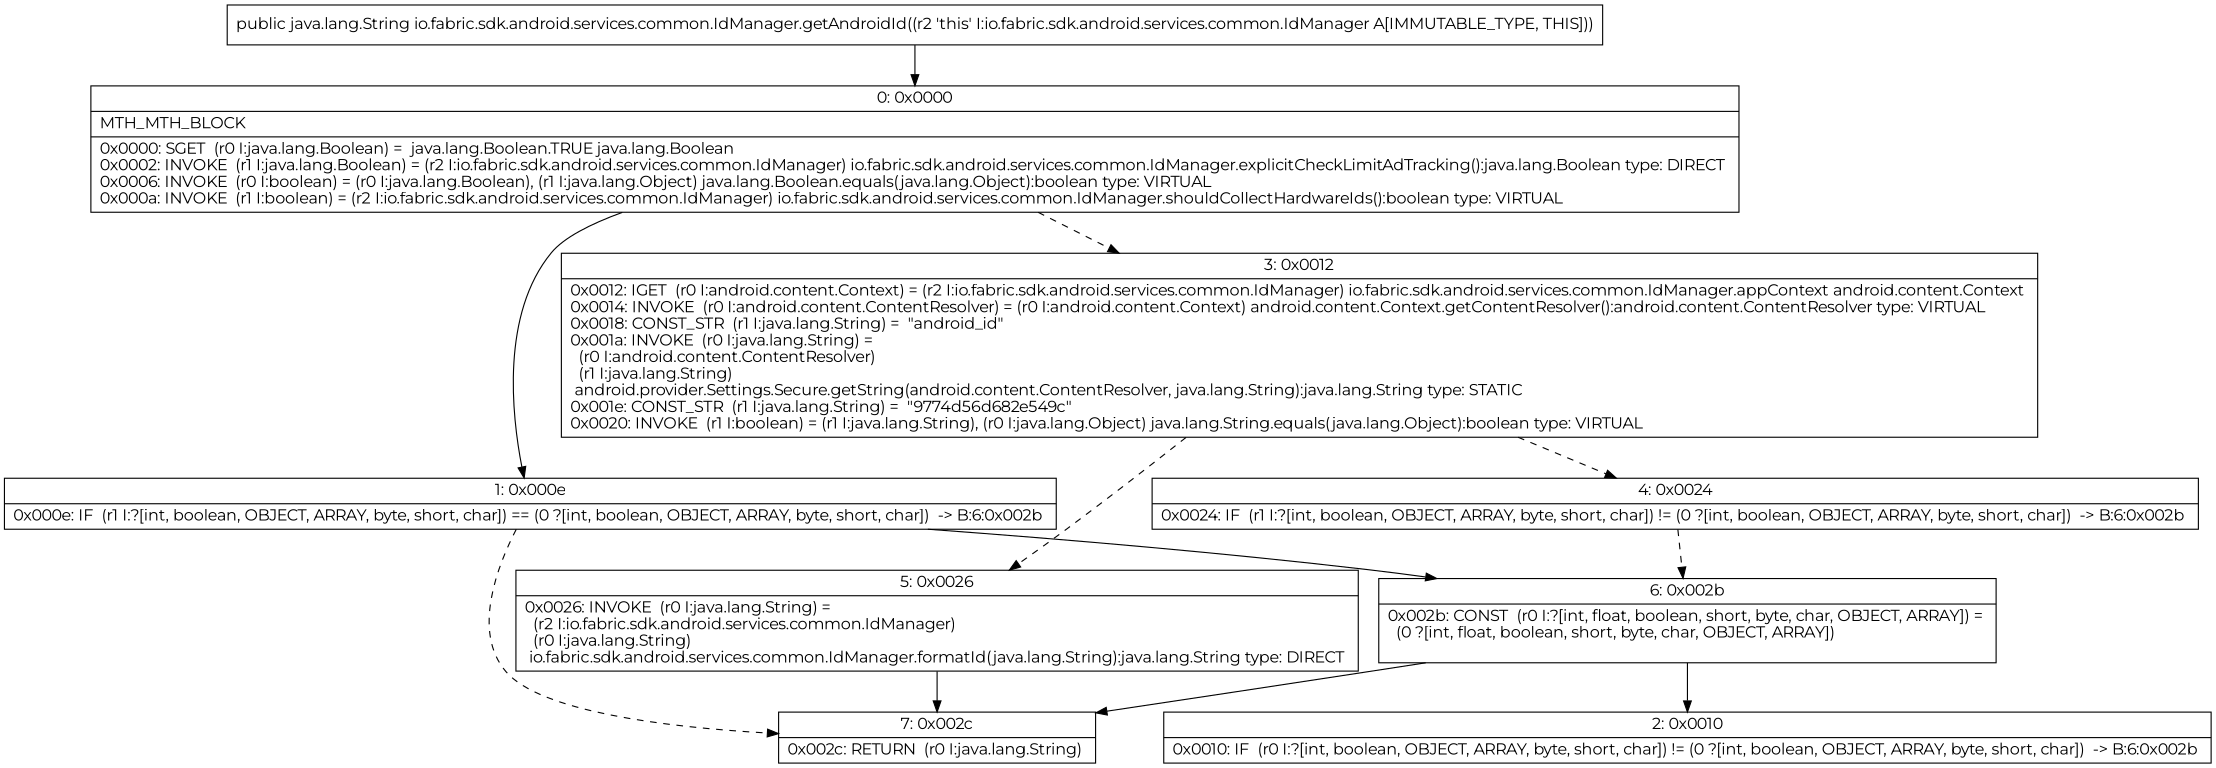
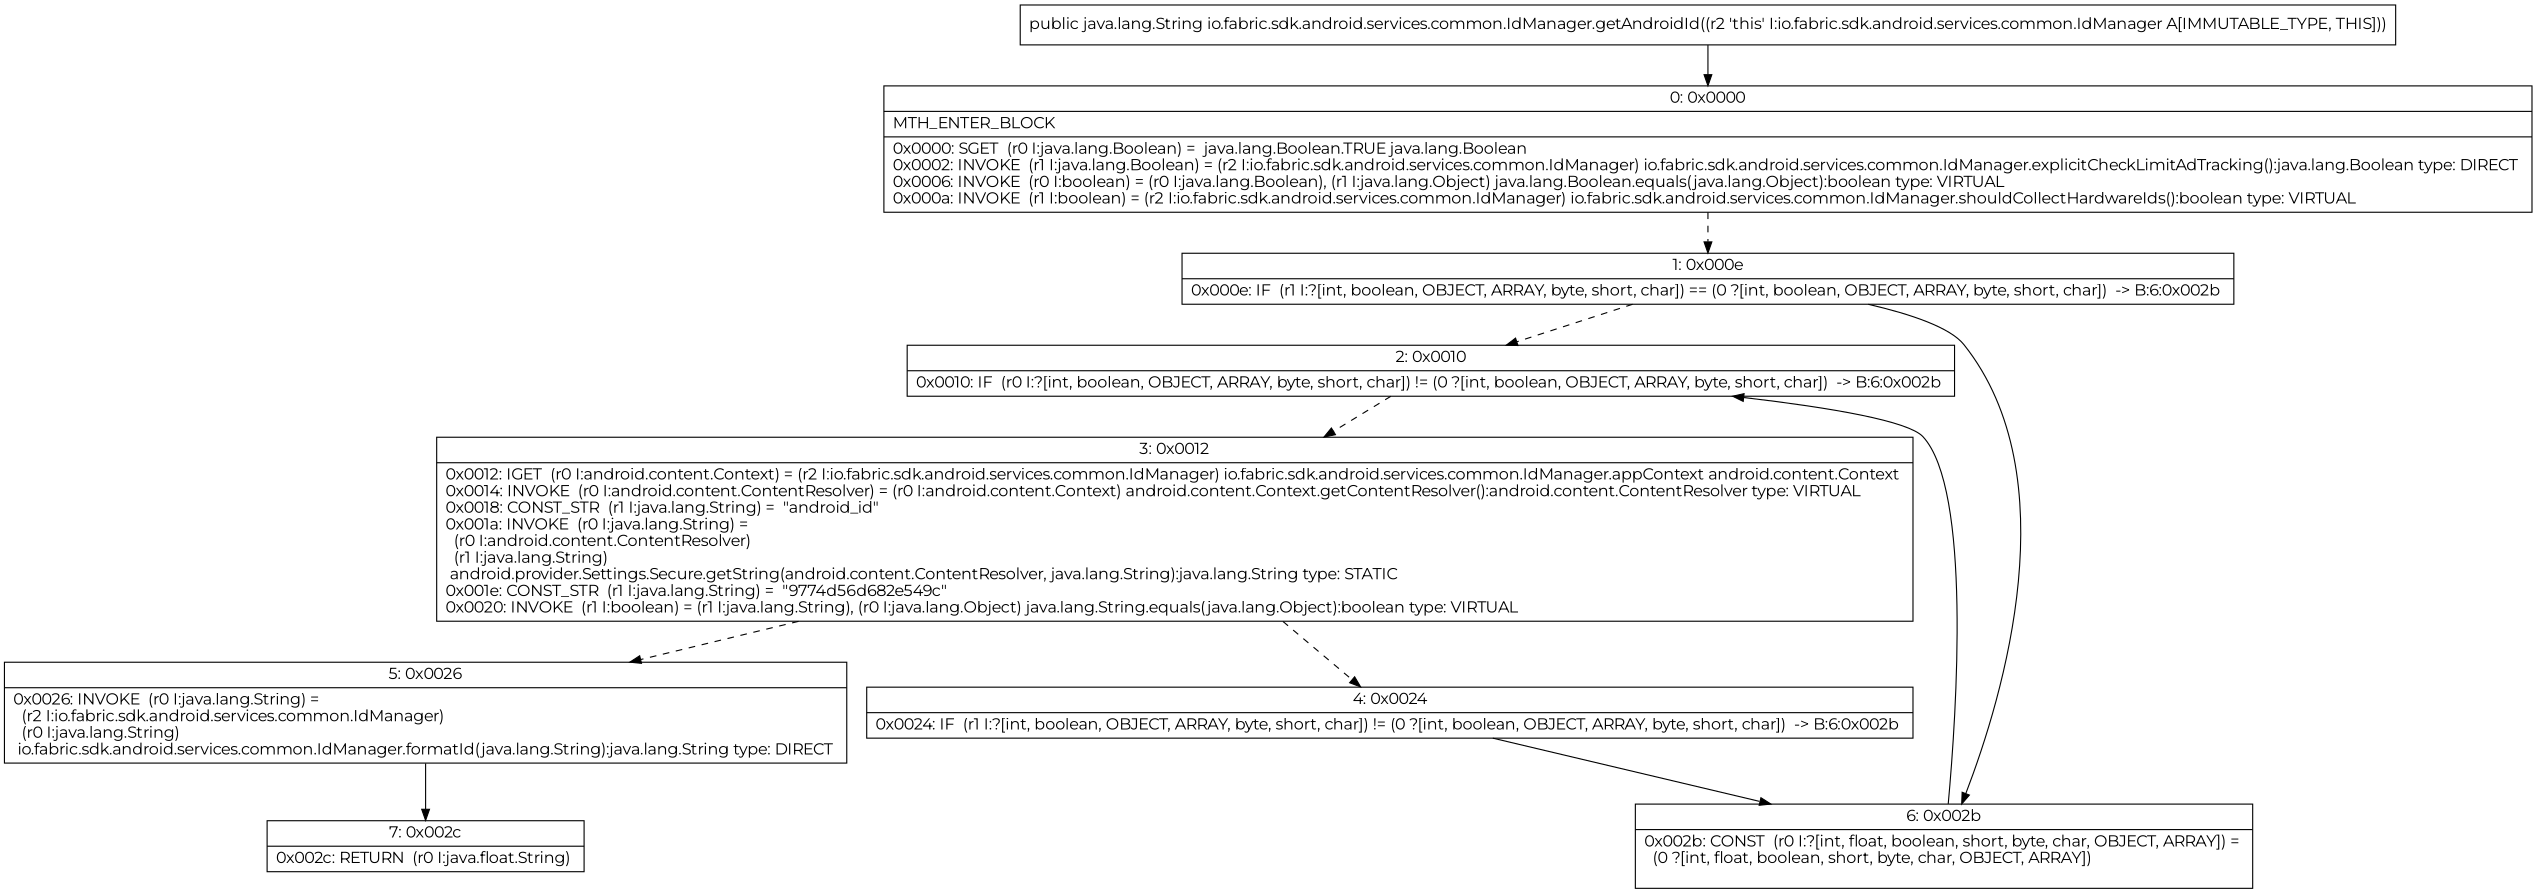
  digraph {
    fontname=Montserrat
    node [fontname=Montserrat shape=record]
    edge [fontname=Montserrat]
-   n1 [label="{0\:\ 0x0000|MTH_MTH_BLOCK\l|0x0000: SGET  (r0 I:java.lang.Boolean) =  java.lang.Boolean.TRUE java.lang.Boolean \l0x0002: INVOKE  (r1 I:java.lang.Boolean) = (r2 I:io.fabric.sdk.android.services.common.IdManager) io.fabric.sdk.android.services.common.IdManager.explicitCheckLimitAdTracking():java.lang.Boolean type: DIRECT \l0x0006: INVOKE  (r0 I:boolean) = (r0 I:java.lang.Boolean), (r1 I:java.lang.Object) java.lang.Boolean.equals(java.lang.Object):boolean type: VIRTUAL \l0x000a: INVOKE  (r1 I:boolean) = (r2 I:io.fabric.sdk.android.services.common.IdManager) io.fabric.sdk.android.services.common.IdManager.shouldCollectHardwareIds():boolean type: VIRTUAL \l}"]
+   n1 [label="{0\:\ 0x0000|MTH_ENTER_BLOCK\l|0x0000: SGET  (r0 I:java.lang.Boolean) =  java.lang.Boolean.TRUE java.lang.Boolean \l0x0002: INVOKE  (r1 I:java.lang.Boolean) = (r2 I:io.fabric.sdk.android.services.common.IdManager) io.fabric.sdk.android.services.common.IdManager.explicitCheckLimitAdTracking():java.lang.Boolean type: DIRECT \l0x0006: INVOKE  (r0 I:boolean) = (r0 I:java.lang.Boolean), (r1 I:java.lang.Object) java.lang.Boolean.equals(java.lang.Object):boolean type: VIRTUAL \l0x000a: INVOKE  (r1 I:boolean) = (r2 I:io.fabric.sdk.android.services.common.IdManager) io.fabric.sdk.android.services.common.IdManager.shouldCollectHardwareIds():boolean type: VIRTUAL \l}"]
    n2 [label="{1\:\ 0x000e|0x000e: IF  (r1 I:?[int, boolean, OBJECT, ARRAY, byte, short, char]) == (0 ?[int, boolean, OBJECT, ARRAY, byte, short, char])  \-\> B:6:0x002b \l}"]
    n3 [label="{2\:\ 0x0010|0x0010: IF  (r0 I:?[int, boolean, OBJECT, ARRAY, byte, short, char]) != (0 ?[int, boolean, OBJECT, ARRAY, byte, short, char])  \-\> B:6:0x002b \l}"]
    n4 [label="{6\:\ 0x002b|0x002b: CONST  (r0 I:?[int, float, boolean, short, byte, char, OBJECT, ARRAY]) = \l  (0 ?[int, float, boolean, short, byte, char, OBJECT, ARRAY])\l \l}"]
    n5 [label="{3\:\ 0x0012|0x0012: IGET  (r0 I:android.content.Context) = (r2 I:io.fabric.sdk.android.services.common.IdManager) io.fabric.sdk.android.services.common.IdManager.appContext android.content.Context \l0x0014: INVOKE  (r0 I:android.content.ContentResolver) = (r0 I:android.content.Context) android.content.Context.getContentResolver():android.content.ContentResolver type: VIRTUAL \l0x0018: CONST_STR  (r1 I:java.lang.String) =  \"android_id\" \l0x001a: INVOKE  (r0 I:java.lang.String) = \l  (r0 I:android.content.ContentResolver)\l  (r1 I:java.lang.String)\l android.provider.Settings.Secure.getString(android.content.ContentResolver, java.lang.String):java.lang.String type: STATIC \l0x001e: CONST_STR  (r1 I:java.lang.String) =  \"9774d56d682e549c\" \l0x0020: INVOKE  (r1 I:boolean) = (r1 I:java.lang.String), (r0 I:java.lang.Object) java.lang.String.equals(java.lang.Object):boolean type: VIRTUAL \l}"]
-   n6 [label="{7\:\ 0x002c|0x002c: RETURN  (r0 I:java.lang.String) \l}"]
+   n6 [label="{7\:\ 0x002c|0x002c: RETURN  (r0 I:java.float.String) \l}"]
    n7 [label="{4\:\ 0x0024|0x0024: IF  (r1 I:?[int, boolean, OBJECT, ARRAY, byte, short, char]) != (0 ?[int, boolean, OBJECT, ARRAY, byte, short, char])  \-\> B:6:0x002b \l}"]
    n8 [label="{5\:\ 0x0026|0x0026: INVOKE  (r0 I:java.lang.String) = \l  (r2 I:io.fabric.sdk.android.services.common.IdManager)\l  (r0 I:java.lang.String)\l io.fabric.sdk.android.services.common.IdManager.formatId(java.lang.String):java.lang.String type: DIRECT \l}"]
    n9 [label="{public java.lang.String io.fabric.sdk.android.services.common.IdManager.getAndroidId((r2 'this' I:io.fabric.sdk.android.services.common.IdManager A[IMMUTABLE_TYPE, THIS])) }"]
-   n1 -> n2
-   n2 -> n6 [style=dashed]
+   n1 -> n2 [style=dashed]
+   n2 -> n3 [style=dashed]
    n2 -> n4
-   n1 -> n5 [style=dashed]
+   n3 -> n5 [style=dashed]
    n4 -> n3
-   n4 -> n6
    n5 -> n7 [style=dashed]
    n5 -> n8 [style=dashed]
-   n7 -> n4 [style=dashed]
+   n7 -> n4
    n8 -> n6
    n9 -> n1
  }
